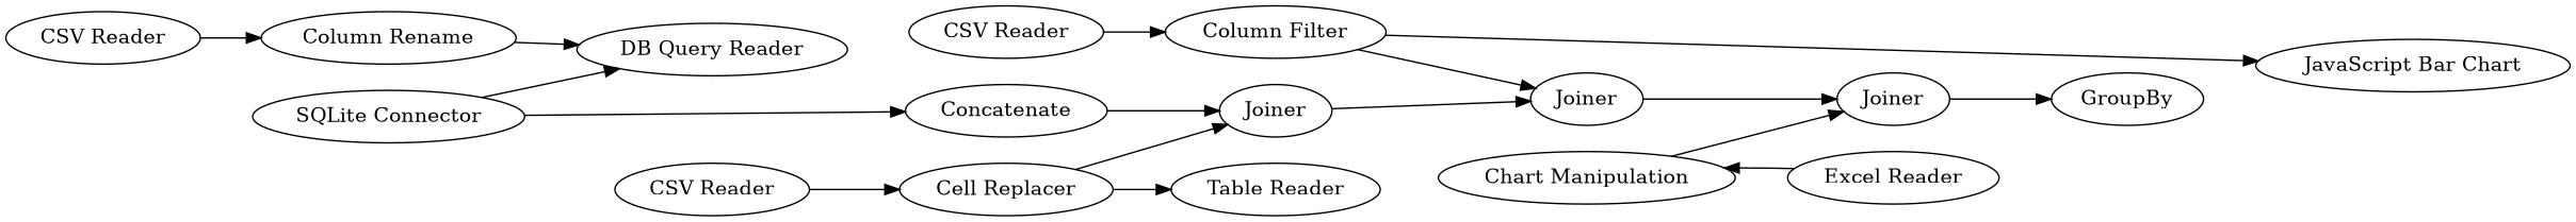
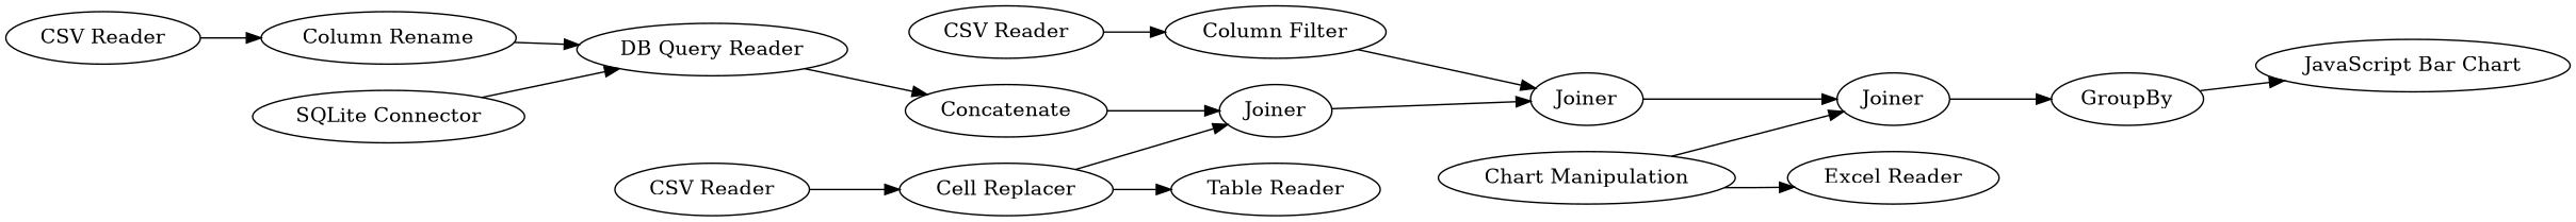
  digraph {
    rankdir=LR
    n1 [label="Cell Replacer"]
    n2 [label=Joiner]
    n3 [label="Table Reader"]
    n4 [label=Joiner]
    n5 [label=Joiner]
    n6 [label="CSV Reader"]
    n7 [label=GroupBy]
    n8 [label="JavaScript Bar Chart"]
    n9 [label="Column Filter"]
    n10 [label="SQLite Connector"]
    n11 [label="DB Query Reader"]
    n12 [label=Concatenate]
    n13 [label="CSV Reader"]
    n14 [label="Column Rename"]
    n15 [label="CSV Reader"]
    n16 [label="Excel Reader"]
    n17 [label="Chart Manipulation"]
    n1 -> n2
    n1 -> n3
    n2 -> n4
    n4 -> n5
    n5 -> n7
    n6 -> n1
-   n9 -> n8
+   n7 -> n8
    n9 -> n4
    n10 -> n11
-   n10 -> n12
+   n11 -> n12
    n12 -> n2
    n13 -> n14
    n14 -> n11
    n15 -> n9
-   n16 -> n17
+   n17 -> n16
    n17 -> n5
  }
